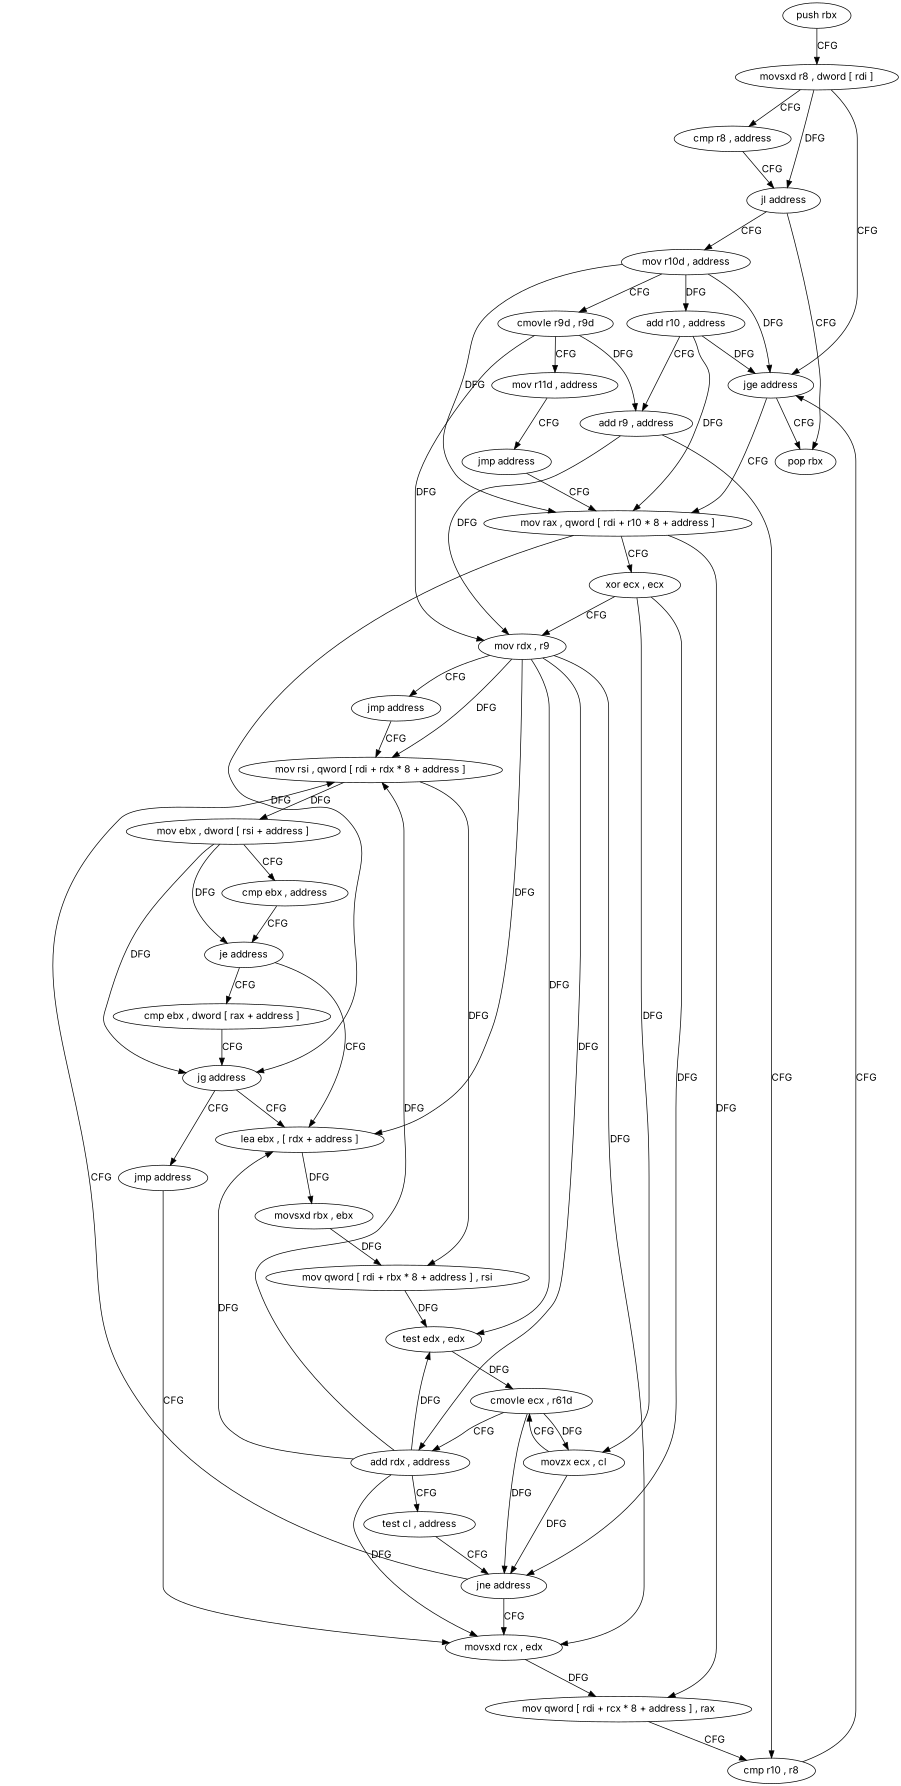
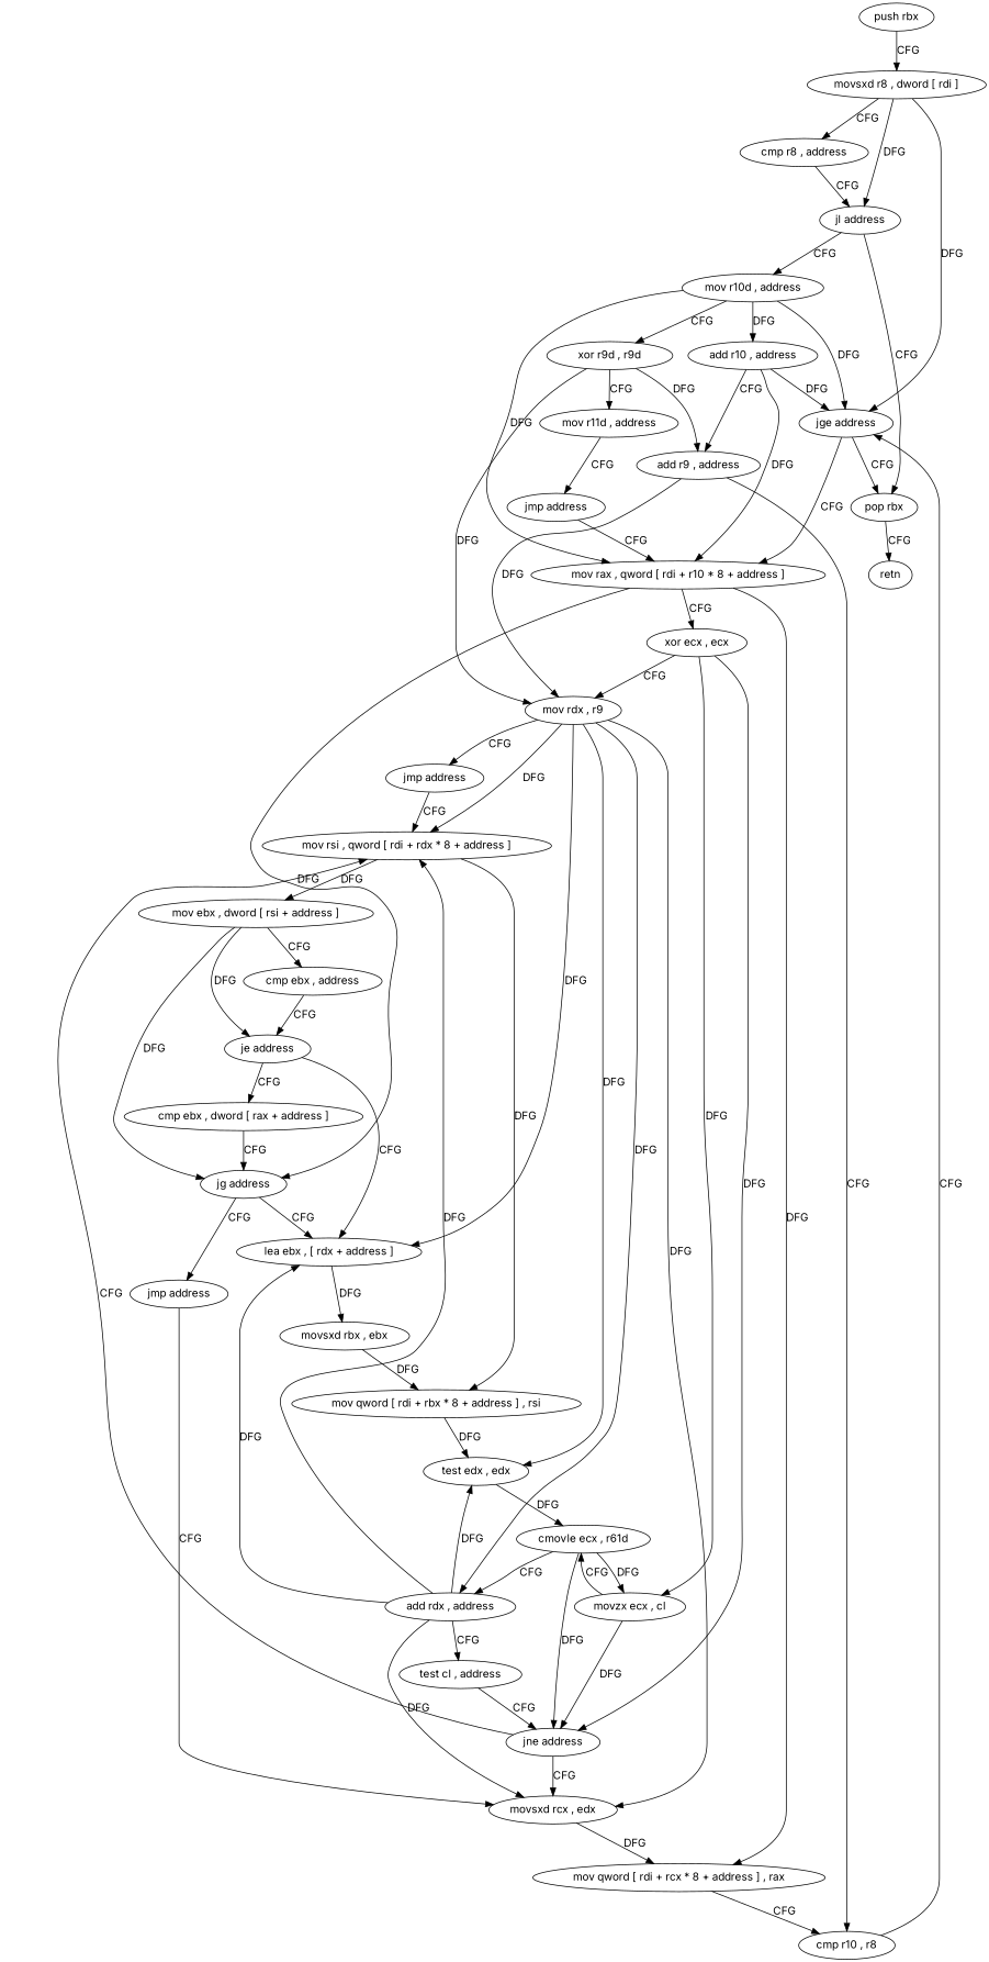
  digraph {
    fontname=Inter
    node [fontname=Inter]
    edge [fontname=Inter]
    n1 [label="push rbx"]
    n2 [label="movsxd r8 , dword [ rdi ]"]
    n3 [label="cmp r8 , address"]
    n4 [label="jl address"]
    n5 [label="jge address"]
    n6 [label="pop rbx"]
    n7 [label="mov r10d , address"]
    n8 [label="mov rax , qword [ rdi + r10 * 8 + address ]"]
-   n10 [label="cmovle r9d , r9d"]
+   n9 [label=retn]
+   n10 [label="xor r9d , r9d"]
    n11 [label="add r10 , address"]
    n12 [label="mov r11d , address"]
    n13 [label="mov rdx , r9"]
    n14 [label="add r9 , address"]
    n15 [label="xor ecx , ecx"]
    n16 [label="jg address"]
    n17 [label="mov qword [ rdi + rcx * 8 + address ] , rax"]
    n18 [label="jmp address"]
    n19 [label="jmp address"]
    n20 [label="mov rsi , qword [ rdi + rdx * 8 + address ]"]
    n21 [label="lea ebx , [ rdx + address ]"]
    n22 [label="test edx , edx"]
    n23 [label="add rdx , address"]
    n24 [label="movsxd rcx , edx"]
    n25 [label="cmp r10 , r8"]
    n26 [label="movzx ecx , cl"]
    n27 [label="jne address"]
    n28 [label="jmp address"]
    n29 [label="cmovle ecx , r61d"]
    n30 [label="mov ebx , dword [ rsi + address ]"]
    n31 [label="mov qword [ rdi + rbx * 8 + address ] , rsi"]
    n32 [label="movsxd rbx , ebx"]
    n33 [label="test cl , address"]
    n34 [label="cmp ebx , address"]
    n35 [label="je address"]
    n36 [label="cmp ebx , dword [ rax + address ]"]
    n1 -> n2 [label=CFG]
    n2 -> n3 [label=CFG]
    n2 -> n4 [label=DFG]
-   n2 -> n5 [label=CFG]
+   n2 -> n5 [label=DFG]
    n3 -> n4 [label=CFG]
    n4 -> n6 [label=CFG]
    n4 -> n7 [label=CFG]
    n5 -> n6 [label=CFG]
    n5 -> n8 [label=CFG]
+   n6 -> n9 [label=CFG]
    n7 -> n5 [label=DFG]
    n7 -> n8 [label=DFG]
    n7 -> n10 [label=CFG]
    n7 -> n11 [label=DFG]
    n8 -> n15 [label=CFG]
    n8 -> n16 [label=DFG]
    n8 -> n17 [label=DFG]
    n10 -> n12 [label=CFG]
    n10 -> n13 [label=DFG]
    n10 -> n14 [label=DFG]
    n11 -> n5 [label=DFG]
    n11 -> n8 [label=DFG]
    n11 -> n14 [label=CFG]
    n12 -> n18 [label=CFG]
    n13 -> n19 [label=CFG]
    n13 -> n20 [label=DFG]
    n13 -> n21 [label=DFG]
    n13 -> n22 [label=DFG]
    n13 -> n23 [label=DFG]
    n13 -> n24 [label=DFG]
    n14 -> n13 [label=DFG]
    n14 -> n25 [label=CFG]
    n15 -> n13 [label=CFG]
    n15 -> n26 [label=DFG]
    n15 -> n27 [label=DFG]
    n16 -> n21 [label=CFG]
    n16 -> n28 [label=CFG]
    n17 -> n25 [label=CFG]
    n18 -> n8 [label=CFG]
    n19 -> n20 [label=CFG]
    n20 -> n30 [label=DFG]
    n20 -> n31 [label=DFG]
    n21 -> n32 [label=DFG]
    n22 -> n29 [label=DFG]
    n23 -> n20 [label=DFG]
    n23 -> n21 [label=DFG]
    n23 -> n22 [label=DFG]
    n23 -> n24 [label=DFG]
    n23 -> n33 [label=CFG]
    n24 -> n17 [label=DFG]
    n25 -> n5 [label=CFG]
    n26 -> n27 [label=DFG]
    n26 -> n29 [label=CFG]
    n27 -> n20 [label=CFG]
    n27 -> n24 [label=CFG]
    n28 -> n24 [label=CFG]
    n29 -> n23 [label=CFG]
    n29 -> n26 [label=DFG]
    n29 -> n27 [label=DFG]
    n30 -> n16 [label=DFG]
    n30 -> n34 [label=CFG]
    n30 -> n35 [label=DFG]
    n31 -> n22 [label=DFG]
    n32 -> n31 [label=DFG]
    n33 -> n27 [label=CFG]
    n34 -> n35 [label=CFG]
    n35 -> n21 [label=CFG]
    n35 -> n36 [label=CFG]
    n36 -> n16 [label=CFG]
  }
